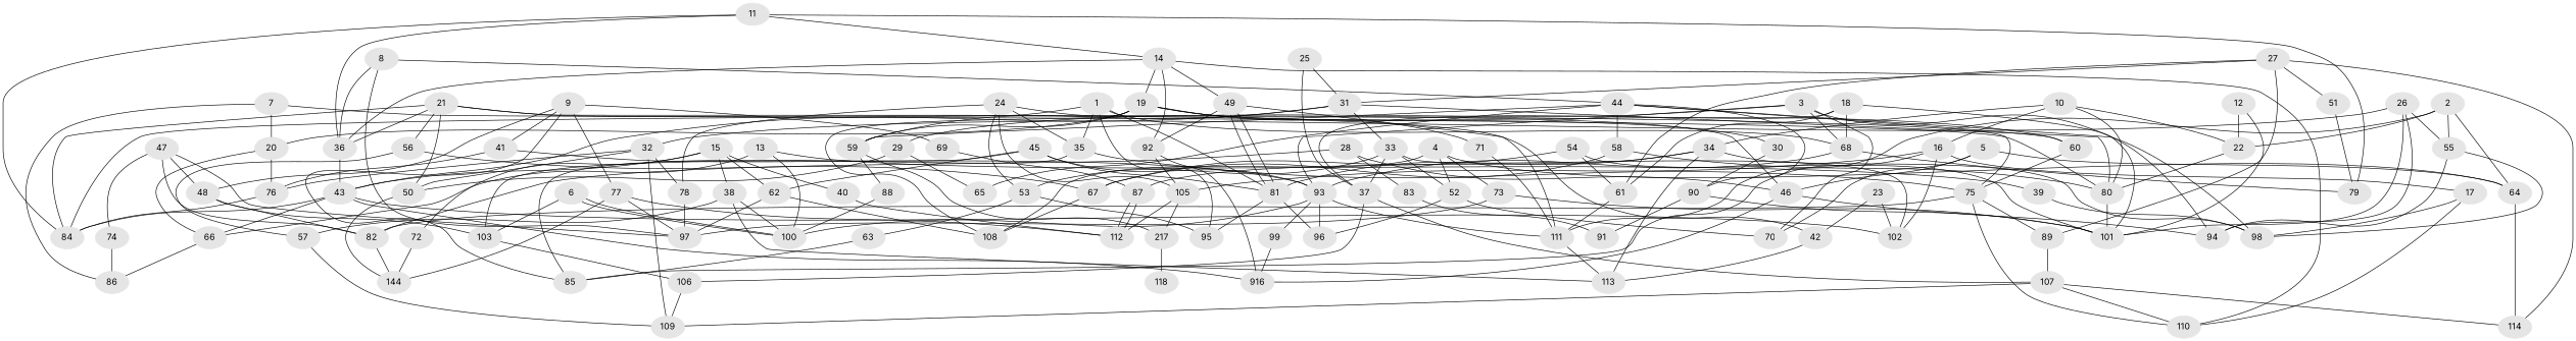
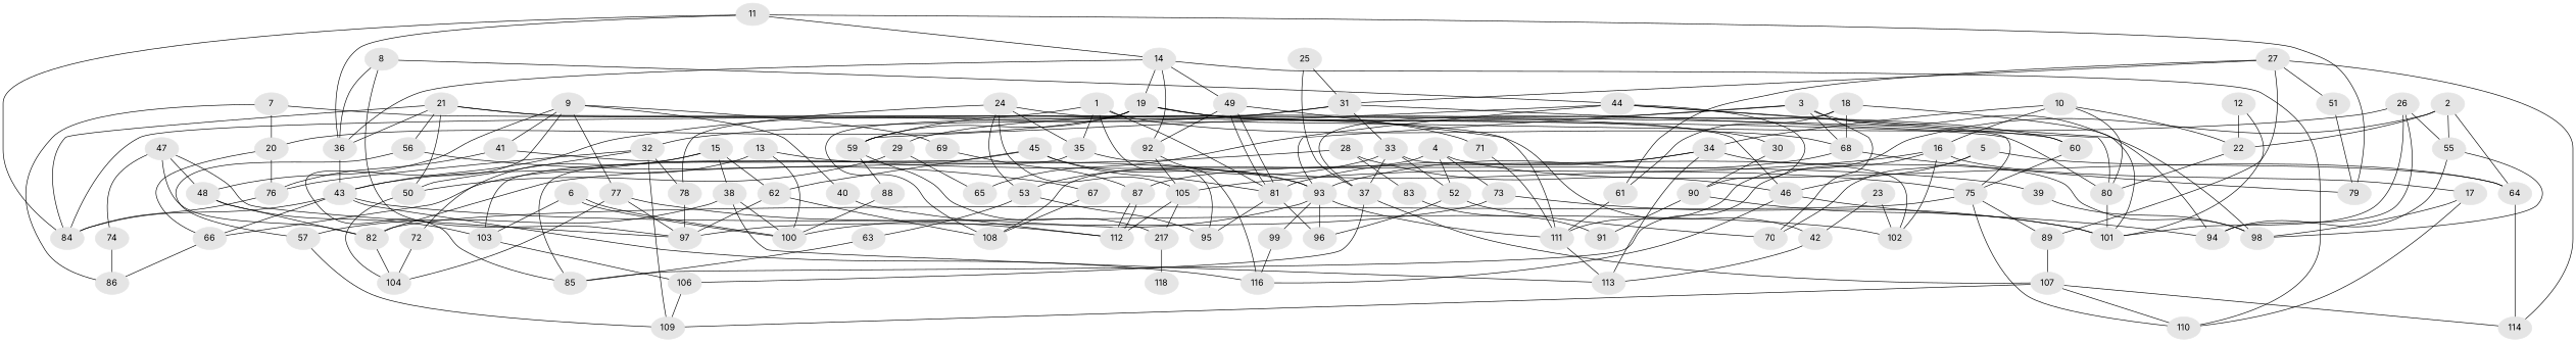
  graph {
    fontname=Inter
    node [color=gray90 fontname=Inter style=filled]
    edge [fontname=Inter]
    1
    35
    68
    81
    84
    95
    85
    75
    93
    79
    96
    2
    22
    55
    64
    111
    80
    94
    98
    114
    113
    3
    29
    70
    50
    65
    100
    99
    4
    52
    73
    108
    97
    101
    5
    46
-   116 [label=916]
+   116
    6
    103
    106
    7
    20
    86
    66
    76
    8
    36
    44
    43
    59
    60
    90
-   58
    9
    40
    41
    48
    69
    77
    112
    82
    87
-   104 [label=144]
+   104
    10
    16
    34
    17
    102
    105
    11
    14
    19
    49
    92
    110
    12
    13
    39
    30
    71
    15
    38
    62
    72
    57
    n86 [label=217]
    18
    37
    61
    107
    88
    21
    42
    56
    67
    89
    23
    24
    53
    78
    63
    25
    31
    33
    26
    32
    109
    27
    51
    28
    83
    91
    45
    47
    74
-   54
    118
    1 -- 35
    1 -- 68
    1 -- 81
    1 -- 84
    1 -- 95
    35 -- 85
    35 -- 75
    68 -- 93
    68 -- 79
    81 -- 95
    81 -- 96
    75 -- 82
    75 -- 110
    75 -- 89
    93 -- 96
    93 -- 111
    93 -- 100
    93 -- 99
    2 -- 22
    2 -- 55
    2 -- 64
    2 -- 111
    22 -- 80
    55 -- 94
    55 -- 98
    64 -- 114
    111 -- 113
    80 -- 101
    3 -- 68
    3 -- 93
    3 -- 94
    3 -- 29
    3 -- 70
    29 -- 50
    29 -- 65
    50 -- 104
    99 -- 116
    4 -- 64
    4 -- 52
    4 -- 73
    4 -- 108
    52 -- 96
    52 -- 70
    73 -- 97
    73 -- 101
    5 -- 64
    5 -- 70
    5 -- 46
    46 -- 94
    46 -- 116
    6 -- 100
    6 -- 100
    6 -- 103
    103 -- 106
    106 -- 109
    7 -- 80
    7 -- 20
    7 -- 86
    20 -- 66
    20 -- 76
    66 -- 86
    76 -- 84
    8 -- 97
    8 -- 36
    8 -- 44
    36 -- 43
    44 -- 98
    44 -- 65
    44 -- 59
    44 -- 60
    44 -- 90
-   44 -- 58
    43 -- 84
    43 -- 116
    43 -- 66
    43 -- 102
    59 -- n86
    59 -- 88
    60 -- 75
    90 -- 101
    90 -- 91
-   58 -- 80
-   58 -- 67
    9 -- 85
-   15 -- 40
+   9 -- 40
    9 -- 41
    9 -- 48
    9 -- 69
    9 -- 77
    40 -- 112
    41 -- 93
    41 -- 76
    48 -- 103
    48 -- 82
    69 -- 87
    77 -- 97
    77 -- 112
    77 -- 104
    82 -- 104
    87 -- 112
    87 -- 112
    10 -- 22
    10 -- 80
    10 -- 16
    10 -- 34
    16 -- 85
    16 -- 17
    16 -- 102
    16 -- 105
    34 -- 81
    34 -- 98
    34 -- 113
    34 -- 87
    17 -- 98
    17 -- 110
    105 -- 112
    105 -- n86
    11 -- 84
    11 -- 79
    11 -- 36
    11 -- 14
    14 -- 36
    14 -- 19
    14 -- 49
    14 -- 92
    14 -- 110
    19 -- 108
    19 -- 20
    19 -- 59
    19 -- 60
    19 -- 30
    19 -- 71
    49 -- 81
    49 -- 81
    49 -- 111
    49 -- 92
    92 -- 116
    92 -- 105
    12 -- 22
    12 -- 101
    13 -- 100
    13 -- 66
    13 -- 39
    39 -- 98
    30 -- 90
    71 -- 111
    15 -- 43
    15 -- 38
    15 -- 62
    15 -- 72
    38 -- 113
    38 -- 100
    38 -- 57
    62 -- 108
    62 -- 97
    72 -- 104
    57 -- 109
    n86 -- 118
    18 -- 68
    18 -- 101
    18 -- 37
    18 -- 61
    37 -- 106
    37 -- 107
    61 -- 111
    107 -- 114
    107 -- 110
    107 -- 109
    88 -- 100
    21 -- 84
    21 -- 75
    21 -- 50
    21 -- 36
    21 -- 42
    21 -- 56
    42 -- 113
    56 -- 57
    56 -- 67
    67 -- 108
    89 -- 107
    23 -- 102
    23 -- 42
    24 -- 35
    24 -- 46
    24 -- 105
    24 -- 53
    24 -- 78
    53 -- 95
    53 -- 63
    78 -- 97
    63 -- 85
    25 -- 37
    25 -- 31
    31 -- 80
    31 -- 43
    31 -- 59
    31 -- 33
    33 -- 52
    33 -- 102
    33 -- 37
    33 -- 53
    26 -- 55
    26 -- 94
    26 -- 101
    26 -- 32
    32 -- 50
    32 -- 76
    32 -- 78
    32 -- 109
    27 -- 114
    27 -- 61
    27 -- 89
    27 -- 31
    27 -- 51
    51 -- 79
    28 -- 46
    28 -- 82
    28 -- 83
    83 -- 91
    45 -- 81
    45 -- 93
    45 -- 103
    45 -- 62
    47 -- 97
    47 -- 48
    47 -- 82
    47 -- 74
    74 -- 86
-   54 -- 101
-   54 -- 61
-   54 -- 67
  }
